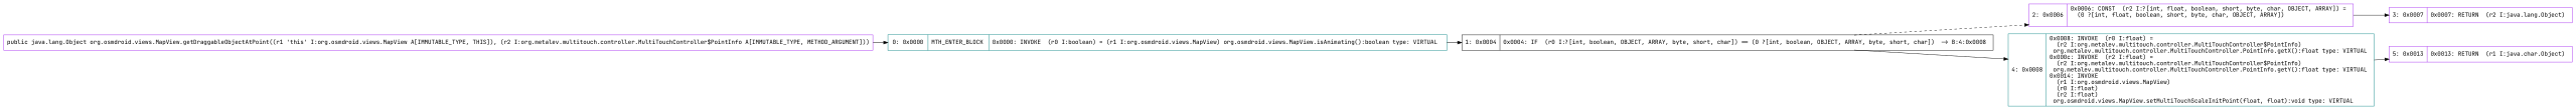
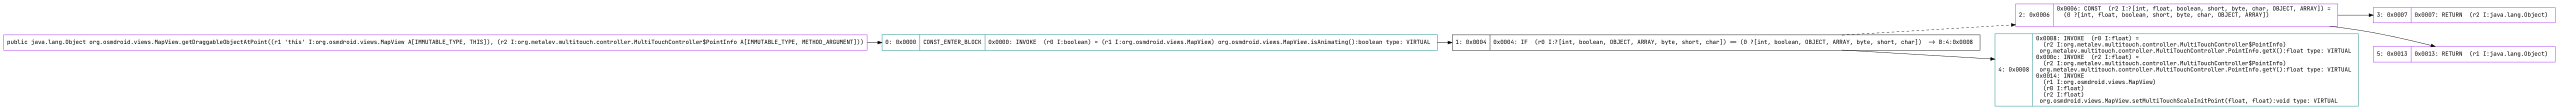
  digraph {
    fontname="JetBrains Mono"
    rankdir=LR
    node [color=purple fontname="JetBrains Mono" shape=record]
    edge [fontname="JetBrains Mono"]
-   n1 [color=teal label="{0\:\ 0x0000|MTH_ENTER_BLOCK\l|0x0000: INVOKE  (r0 I:boolean) = (r1 I:org.osmdroid.views.MapView) org.osmdroid.views.MapView.isAnimating():boolean type: VIRTUAL \l}"]
+   n1 [color=teal label="{0\:\ 0x0000|CONST_ENTER_BLOCK\l|0x0000: INVOKE  (r0 I:boolean) = (r1 I:org.osmdroid.views.MapView) org.osmdroid.views.MapView.isAnimating():boolean type: VIRTUAL \l}"]
    n2 [color=black label="{1\:\ 0x0004|0x0004: IF  (r0 I:?[int, boolean, OBJECT, ARRAY, byte, short, char]) == (0 ?[int, boolean, OBJECT, ARRAY, byte, short, char])  \-\> B:4:0x0008 \l}"]
    n3 [label="{2\:\ 0x0006|0x0006: CONST  (r2 I:?[int, float, boolean, short, byte, char, OBJECT, ARRAY]) = \l  (0 ?[int, float, boolean, short, byte, char, OBJECT, ARRAY])\l \l}"]
    n4 [color=teal label="{4\:\ 0x0008|0x0008: INVOKE  (r0 I:float) = \l  (r2 I:org.metalev.multitouch.controller.MultiTouchController$PointInfo)\l org.metalev.multitouch.controller.MultiTouchController.PointInfo.getX():float type: VIRTUAL \l0x000c: INVOKE  (r2 I:float) = \l  (r2 I:org.metalev.multitouch.controller.MultiTouchController$PointInfo)\l org.metalev.multitouch.controller.MultiTouchController.PointInfo.getY():float type: VIRTUAL \l0x0014: INVOKE  \l  (r1 I:org.osmdroid.views.MapView)\l  (r0 I:float)\l  (r2 I:float)\l org.osmdroid.views.MapView.setMultiTouchScaleInitPoint(float, float):void type: VIRTUAL \l}"]
    n5 [label="{3\:\ 0x0007|0x0007: RETURN  (r2 I:java.lang.Object) \l}"]
-   n6 [label="{5\:\ 0x0013|0x0013: RETURN  (r1 I:java.char.Object) \l}"]
+   n6 [label="{5\:\ 0x0013|0x0013: RETURN  (r1 I:java.lang.Object) \l}"]
    n7 [label="{public java.lang.Object org.osmdroid.views.MapView.getDraggableObjectAtPoint((r1 'this' I:org.osmdroid.views.MapView A[IMMUTABLE_TYPE, THIS]), (r2 I:org.metalev.multitouch.controller.MultiTouchController$PointInfo A[IMMUTABLE_TYPE, METHOD_ARGUMENT])) }"]
    n1 -> n2
    n2 -> n3 [style=dashed]
    n2 -> n4
    n3 -> n5
-   n4 -> n6
+   n3 -> n6
    n7 -> n1
  }
